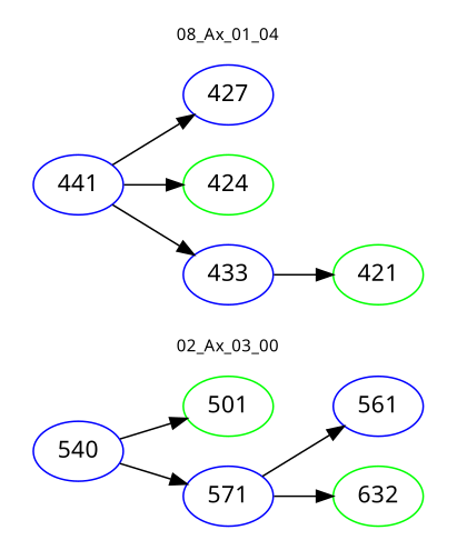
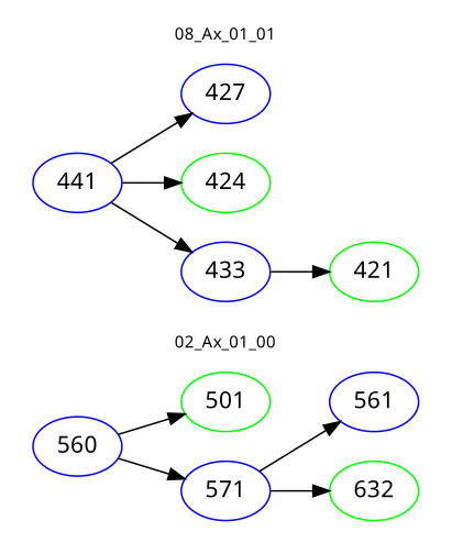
  digraph {
    fontname="Noto Sans"
    rankdir=LR
    node [color=blue fontname="Noto Sans"]
    edge [color=black fontname="Noto Sans"]
    n1 [label=571]
-   n2 [label=540]
+   n2 [label=560]
    n3 [color=green label=632]
    n4 [label=561]
    n5 [color=green label=501]
    n6 [label=441]
    n7 [label=433]
    n8 [color=green label=424]
    n9 [label=427]
    n10 [color=green label=421]
    subgraph cluster_1 {
      color=white
      fontsize=10
-     label="02_Ax_03_00"
+     label="02_Ax_01_00"
      n1
      n2
      n3
      n4
      n5
    }
    subgraph cluster_2 {
      color=white
      fontsize=10
-     label="08_Ax_01_04"
+     label="08_Ax_01_01"
      n6
      n7
      n8
      n9
      n10
    }
    n1 -> n3
    n1 -> n4
    n2 -> n1
    n2 -> n5
    n6 -> n7
    n6 -> n8
    n6 -> n9
    n7 -> n10
  }
